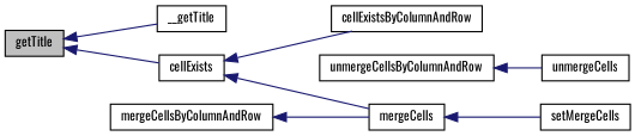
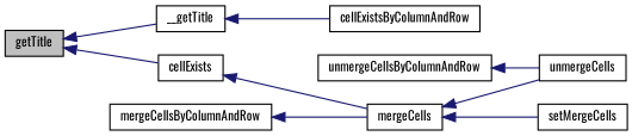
  digraph {
    fontname=Oswald
    rankdir=LR
    node [color=black fillcolor=white fontname=Oswald fontsize=10 shape=record style=filled]
    edge [color=midnightblue dir=back fontname=Oswald fontsize=10 labelfontname=Helvetica labelfontsize=10 style=solid]
    n1 [fillcolor=grey75 fontcolor=black height=0.2 label=getTitle width=0.4]
    n2 [height=0.2 label=__getTitle width=0.4]
    n3 [height=0.2 label=cellExists width=0.4]
    n4 [height=0.2 label=cellExistsByColumnAndRow width=0.4]
    n5 [height=0.2 label=mergeCells width=0.4]
    n6 [height=0.2 label=unmergeCells width=0.4]
    n7 [height=0.2 label=setMergeCells width=0.4]
    n8 [height=0.2 label=mergeCellsByColumnAndRow width=0.4]
    n9 [height=0.2 label=unmergeCellsByColumnAndRow width=0.4]
    n1 -> n2
    n1 -> n3
-   n3 -> n4
+   n2 -> n4
    n3 -> n5
+   n5 -> n6
    n5 -> n7
    n8 -> n5
    n9 -> n6
  }
